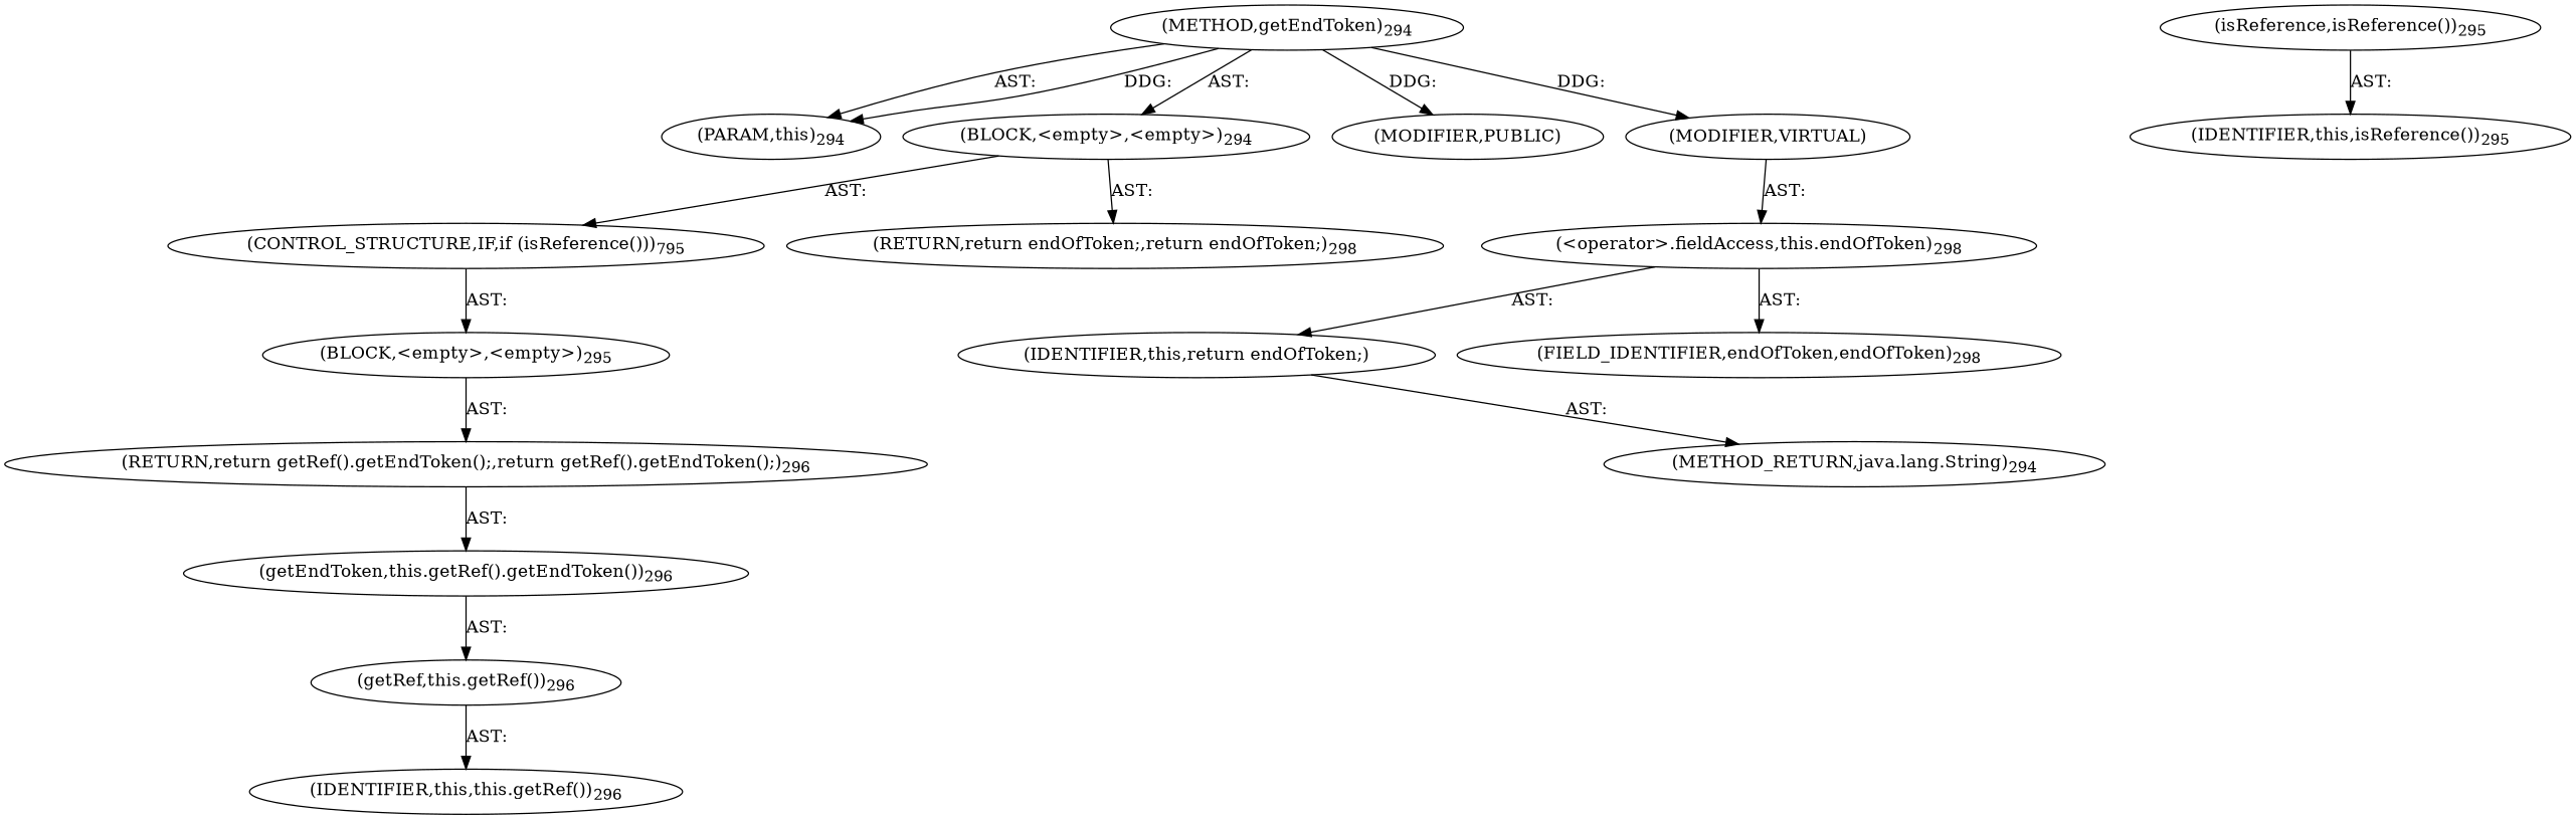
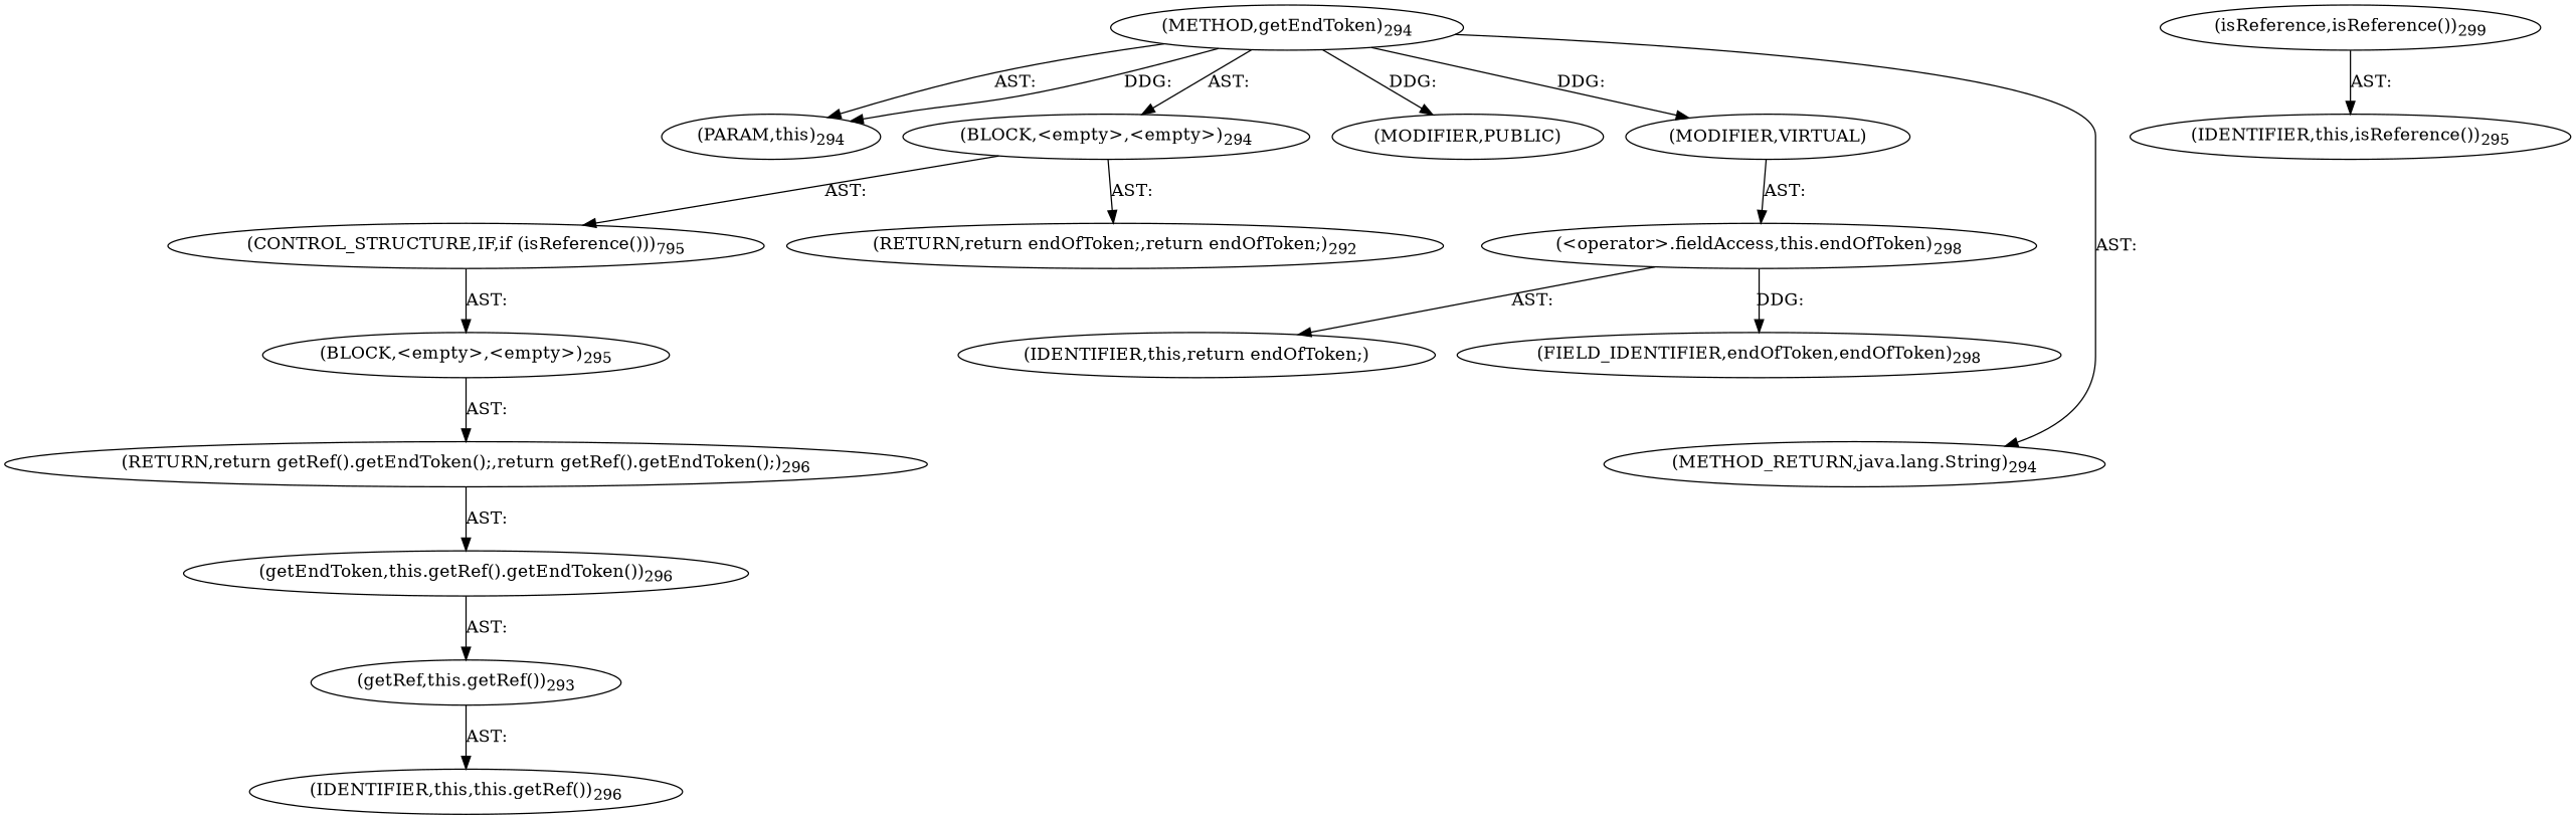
  digraph {
    n1 [label=<(METHOD,getEndToken)<SUB>294</SUB>>]
    n2 [label=<(PARAM,this)<SUB>294</SUB>>]
    n3 [label=<(BLOCK,&lt;empty&gt;,&lt;empty&gt;)<SUB>294</SUB>>]
    n4 [label=<(MODIFIER,PUBLIC)>]
    n5 [label=<(MODIFIER,VIRTUAL)>]
    n6 [label=<(METHOD_RETURN,java.lang.String)<SUB>294</SUB>>]
    n7 [label=<(CONTROL_STRUCTURE,IF,if (isReference()))<SUB>795</SUB>>]
-   n8 [label=<(RETURN,return endOfToken;,return endOfToken;)<SUB>298</SUB>>]
+   n8 [label=<(RETURN,return endOfToken;,return endOfToken;)<SUB>292</SUB>>]
    n9 [label=<(&lt;operator&gt;.fieldAccess,this.endOfToken)<SUB>298</SUB>>]
    n10 [label=<(BLOCK,&lt;empty&gt;,&lt;empty&gt;)<SUB>295</SUB>>]
-   n11 [label=<(isReference,isReference())<SUB>295</SUB>>]
+   n11 [label=<(isReference,isReference())<SUB>299</SUB>>]
    n12 [label=<(IDENTIFIER,this,isReference())<SUB>295</SUB>>]
    n13 [label=<(RETURN,return getRef().getEndToken();,return getRef().getEndToken();)<SUB>296</SUB>>]
    n14 [label=<(getEndToken,this.getRef().getEndToken())<SUB>296</SUB>>]
-   n15 [label=<(getRef,this.getRef())<SUB>296</SUB>>]
+   n15 [label=<(getRef,this.getRef())<SUB>293</SUB>>]
    n16 [label=<(IDENTIFIER,this,this.getRef())<SUB>296</SUB>>]
    n17 [label=<(IDENTIFIER,this,return endOfToken;)>]
    n18 [label=<(FIELD_IDENTIFIER,endOfToken,endOfToken)<SUB>298</SUB>>]
    n1 -> n2 [label="AST: "]
    n1 -> n2 [label="DDG: "]
    n1 -> n3 [label="AST: "]
    n1 -> n4 [label="DDG: "]
    n1 -> n5 [label="DDG: "]
-   n17 -> n6 [label="AST: "]
+   n1 -> n6 [label="AST: "]
    n3 -> n7 [label="AST: "]
    n3 -> n8 [label="AST: "]
    n5 -> n9 [label="AST: "]
    n7 -> n10 [label="AST: "]
    n9 -> n17 [label="AST: "]
-   n9 -> n18 [label="AST: "]
+   n9 -> n18 [label="DDG: "]
    n10 -> n13 [label="AST: "]
    n11 -> n12 [label="AST: "]
    n13 -> n14 [label="AST: "]
    n14 -> n15 [label="AST: "]
    n15 -> n16 [label="AST: "]
  }
